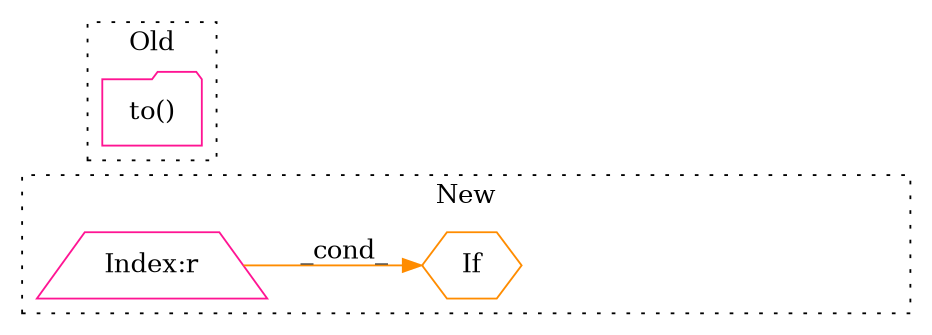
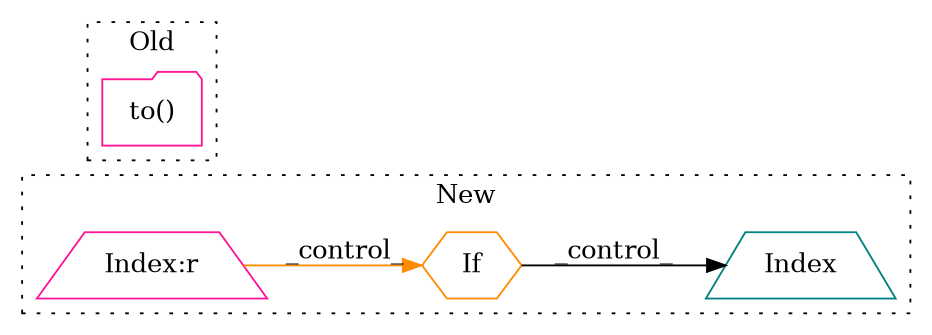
  digraph {
    rankdir=LR
    node [color=deeppink shape=trapezium]
+   n1 [a=46 color=teal l="32,1" label=Index s="2363,2402"]
    n2 [a=96 color=darkorange l=3 label=If s=2293 shape=hexagon]
    n3 [a=40 l=43 label="Index:r" s=2296]
    n4 [a=75 l="11,1" label="to()" s="2867,2888" shape=folder]
    subgraph cluster_1 {
      label=New
      style=dotted
+     n1
      n2
      n3
    }
    subgraph cluster_2 {
      label=Old
      style=dotted
      n4
    }
-   n3 -> n2 [color=darkorange label=_cond_]
+   n2 -> n1 [color=black label=_control_]
+   n3 -> n2 [color=darkorange label=_control_]
  }
